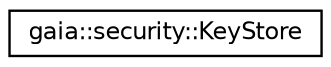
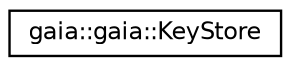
  digraph {
    rankdir=LR
-   n1 [color=black fillcolor=white fontname=Helvetica fontsize=10 height=0.2 label="gaia::security::KeyStore" shape=record style=filled width=0.4]
+   n1 [color=black fillcolor=white fontname=Helvetica fontsize=10 height=0.2 label="gaia::gaia::KeyStore" shape=record style=filled width=0.4]
  }
